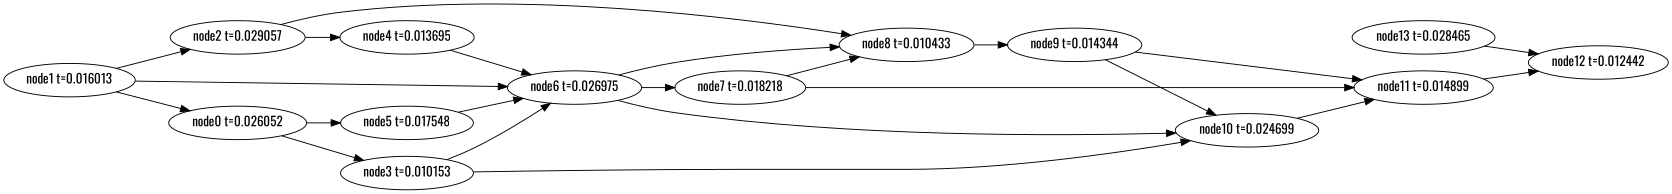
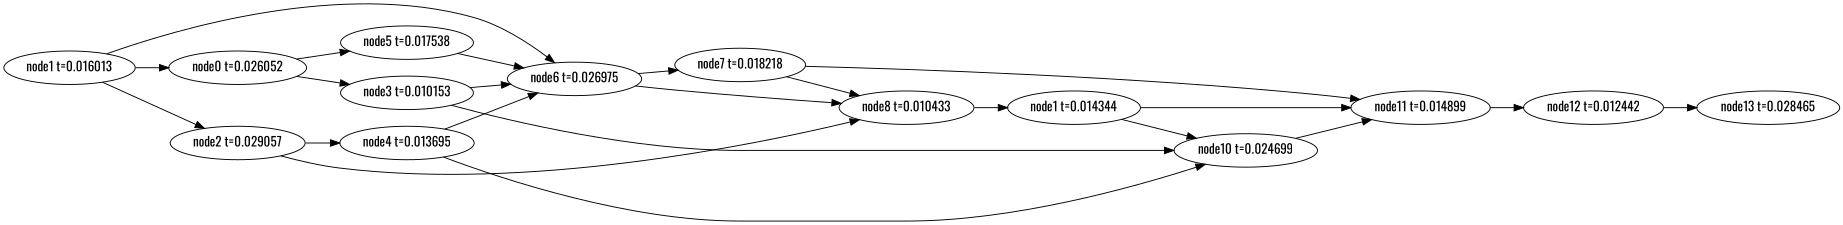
  digraph {
    fontname=Oswald
    rankdir=LR
    node [fontname=Oswald]
    edge [fontname=Oswald]
    n1 [label="node13 t=0.028465"]
    n2 [label="node12 t=0.012442"]
    n3 [label="node11 t=0.014899"]
    n4 [label="node10 t=0.024699"]
-   n5 [label="node9 t=0.014344"]
+   n5 [label="node1 t=0.014344"]
    n6 [label="node8 t=0.010433"]
    n7 [label="node7 t=0.018218"]
    n8 [label="node6 t=0.026975"]
-   n9 [label="node5 t=0.017548"]
+   n9 [label="node5 t=0.017538"]
    n10 [label="node4 t=0.013695"]
    n11 [label="node3 t=0.010153"]
    n12 [label="node2 t=0.029057"]
    n13 [label="node1 t=0.016013"]
    n14 [label="node0 t=0.026052"]
-   n1 -> n2
+   n2 -> n1
    n3 -> n2
    n4 -> n3
    n5 -> n3
    n5 -> n4
    n6 -> n5
    n7 -> n3
    n7 -> n6
    n8 -> n6
    n8 -> n7
    n9 -> n8
-   n8 -> n4
+   n10 -> n4
    n10 -> n8
    n11 -> n4
    n11 -> n8
    n12 -> n6
    n12 -> n10
    n13 -> n8
    n13 -> n12
    n13 -> n14
    n14 -> n9
    n14 -> n11
  }
